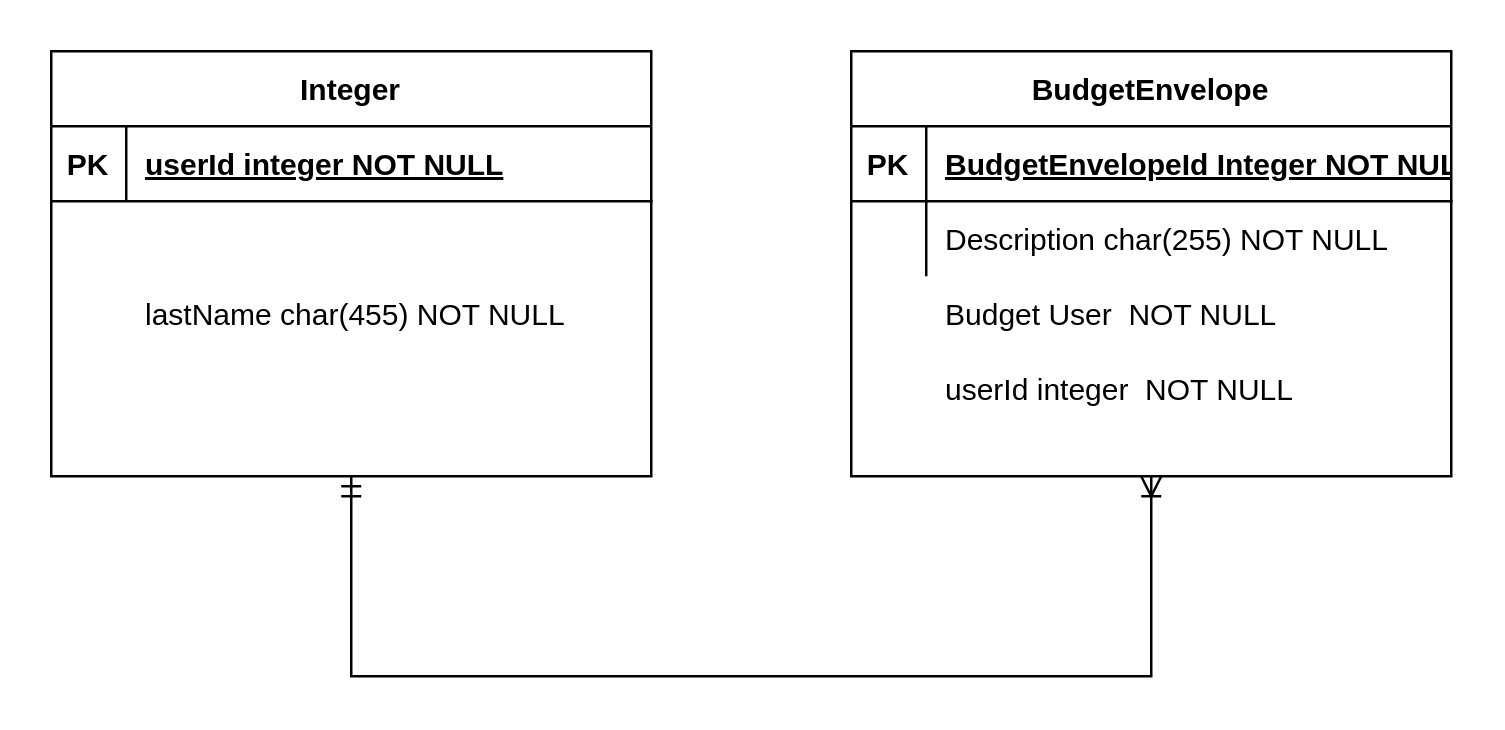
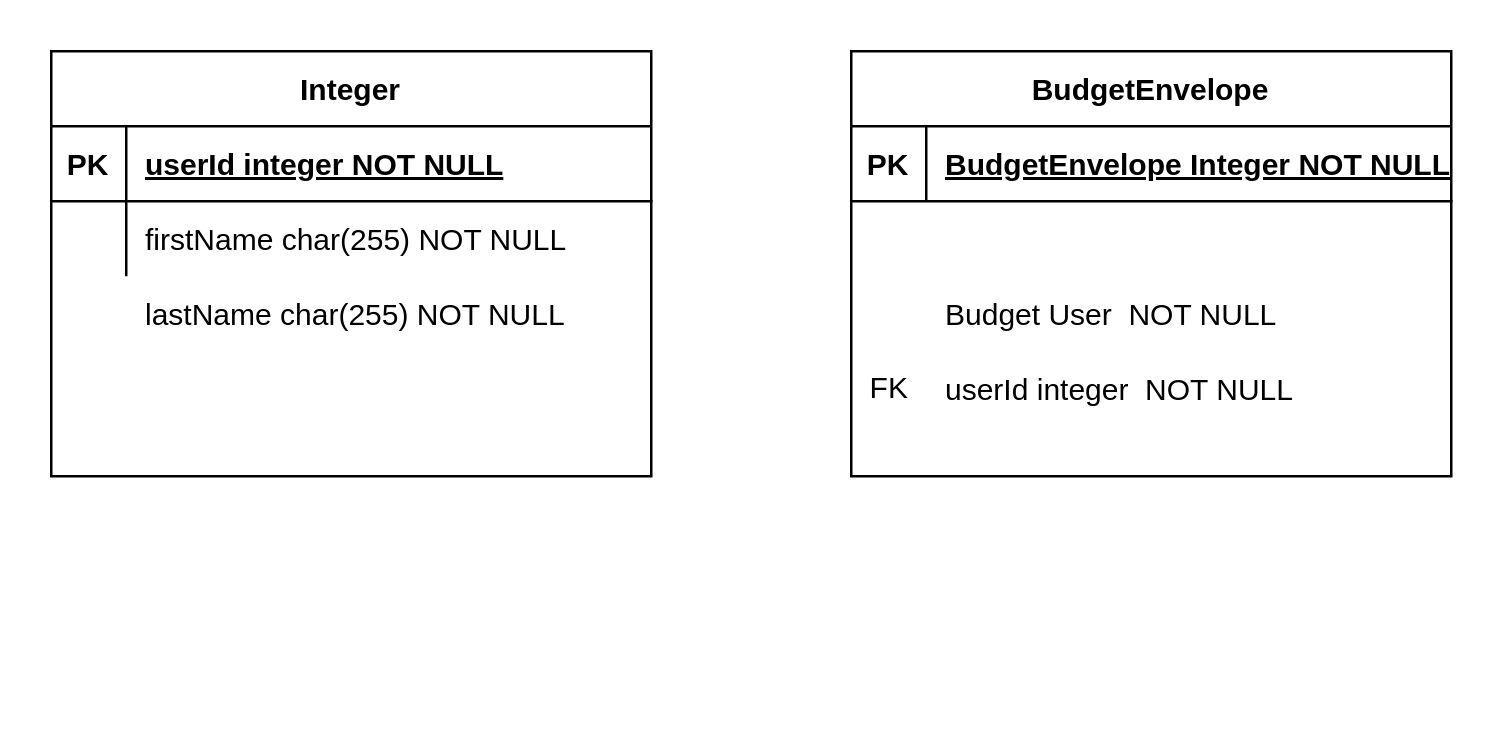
  <mxCell id="0" />
  <mxCell id="1" parent="0" />
- <mxCell id="2" value="" style="edgeStyle=orthogonalEdgeStyle;rounded=0;orthogonalLoop=1;jettySize=auto;html=1;endArrow=ERoneToMany;endFill=0;startArrow=ERmandOne;startFill=0;" edge="1" parent="1" source="3" target="11"><mxGeometry relative="1" as="geometry"><Array as="points"><mxPoint x="140" y="270" /><mxPoint x="460" y="270" /></Array></mxGeometry></mxCell>
  <mxCell id="3" value="Integer" style="shape=table;startSize=30;container=1;collapsible=1;childLayout=tableLayout;fixedRows=1;rowLines=0;fontStyle=1;align=center;resizeLast=1;" parent="1" vertex="1"><mxGeometry x="20" y="20" width="240" height="170" as="geometry" /></mxCell>
  <mxCell id="4" value="" style="shape=partialRectangle;collapsible=0;dropTarget=0;pointerEvents=0;fillColor=none;points=[[0,0.5],[1,0.5]];portConstraint=eastwest;top=0;left=0;right=0;bottom=1;" parent="3" vertex="1"><mxGeometry y="30" width="240" height="30" as="geometry" /></mxCell>
  <mxCell id="5" value="PK" style="shape=partialRectangle;overflow=hidden;connectable=0;fillColor=none;top=0;left=0;bottom=0;right=0;fontStyle=1;" parent="4" vertex="1"><mxGeometry width="30" height="30" as="geometry" /></mxCell>
  <mxCell id="6" value="userId integer NOT NULL " style="shape=partialRectangle;overflow=hidden;connectable=0;fillColor=none;top=0;left=0;bottom=0;right=0;align=left;spacingLeft=6;fontStyle=5;" parent="4" vertex="1"><mxGeometry x="30" width="210" height="30" as="geometry" /></mxCell>
  <mxCell id="7" value="" style="shape=partialRectangle;collapsible=0;dropTarget=0;pointerEvents=0;fillColor=none;points=[[0,0.5],[1,0.5]];portConstraint=eastwest;top=0;left=0;right=0;bottom=0;" parent="3" vertex="1"><mxGeometry y="60" width="240" height="30" as="geometry" /></mxCell>
  <mxCell id="8" value="" style="shape=partialRectangle;overflow=hidden;connectable=0;fillColor=none;top=0;left=0;bottom=0;right=0;" parent="7" vertex="1"><mxGeometry width="30" height="30" as="geometry" /></mxCell>
- <mxCell id="10" value="lastName char(455) NOT NULL" style="shape=partialRectangle;overflow=hidden;connectable=0;fillColor=none;top=0;left=0;bottom=0;right=0;align=left;spacingLeft=6;" vertex="1" parent="1"><mxGeometry x="50" y="110" width="350" height="30" as="geometry" /></mxCell>
+ <mxCell id="9" value="firstName char(255) NOT NULL" style="shape=partialRectangle;overflow=hidden;connectable=0;fillColor=none;top=0;left=0;bottom=0;right=0;align=left;spacingLeft=6;" parent="7" vertex="1"><mxGeometry x="30" width="210" height="30" as="geometry" /></mxCell>
+ <mxCell id="10" value="lastName char(255) NOT NULL" style="shape=partialRectangle;overflow=hidden;connectable=0;fillColor=none;top=0;left=0;bottom=0;right=0;align=left;spacingLeft=6;" vertex="1" parent="1"><mxGeometry x="50" y="110" width="350" height="30" as="geometry" /></mxCell>
  <mxCell id="11" value="BudgetEnvelope" style="shape=table;startSize=30;container=1;collapsible=1;childLayout=tableLayout;fixedRows=1;rowLines=0;fontStyle=1;align=center;resizeLast=1;" vertex="1" parent="1"><mxGeometry x="340" y="20" width="240" height="170" as="geometry" /></mxCell>
  <mxCell id="12" value="" style="shape=partialRectangle;collapsible=0;dropTarget=0;pointerEvents=0;fillColor=none;points=[[0,0.5],[1,0.5]];portConstraint=eastwest;top=0;left=0;right=0;bottom=1;" vertex="1" parent="11"><mxGeometry y="30" width="240" height="30" as="geometry" /></mxCell>
  <mxCell id="13" value="PK" style="shape=partialRectangle;overflow=hidden;connectable=0;fillColor=none;top=0;left=0;bottom=0;right=0;fontStyle=1;" vertex="1" parent="12"><mxGeometry width="30" height="30" as="geometry" /></mxCell>
- <mxCell id="14" value="BudgetEnvelopeId Integer NOT NULL " style="shape=partialRectangle;overflow=hidden;connectable=0;fillColor=none;top=0;left=0;bottom=0;right=0;align=left;spacingLeft=6;fontStyle=5;" vertex="1" parent="12"><mxGeometry x="30" width="210" height="30" as="geometry" /></mxCell>
+ <mxCell id="14" value="BudgetEnvelope Integer NOT NULL " style="shape=partialRectangle;overflow=hidden;connectable=0;fillColor=none;top=0;left=0;bottom=0;right=0;align=left;spacingLeft=6;fontStyle=5;" vertex="1" parent="12"><mxGeometry x="30" width="210" height="30" as="geometry" /></mxCell>
  <mxCell id="15" value="" style="shape=partialRectangle;collapsible=0;dropTarget=0;pointerEvents=0;fillColor=none;points=[[0,0.5],[1,0.5]];portConstraint=eastwest;top=0;left=0;right=0;bottom=0;" vertex="1" parent="11"><mxGeometry y="60" width="240" height="30" as="geometry" /></mxCell>
  <mxCell id="16" value="" style="shape=partialRectangle;overflow=hidden;connectable=0;fillColor=none;top=0;left=0;bottom=0;right=0;" vertex="1" parent="15"><mxGeometry width="30" height="30" as="geometry" /></mxCell>
- <mxCell id="17" value="Description char(255) NOT NULL" style="shape=partialRectangle;overflow=hidden;connectable=0;fillColor=none;top=0;left=0;bottom=0;right=0;align=left;spacingLeft=6;" vertex="1" parent="15"><mxGeometry x="30" width="210" height="30" as="geometry" /></mxCell>
  <mxCell id="18" value="Budget User  NOT NULL" style="shape=partialRectangle;overflow=hidden;connectable=0;fillColor=none;top=0;left=0;bottom=0;right=0;align=left;spacingLeft=6;" vertex="1" parent="1"><mxGeometry x="370" y="110" width="210" height="30" as="geometry" /></mxCell>
  <mxCell id="19" value="userId integer  NOT NULL" style="shape=partialRectangle;overflow=hidden;connectable=0;fillColor=none;top=0;left=0;bottom=0;right=0;align=left;spacingLeft=6;" vertex="1" parent="1"><mxGeometry x="370" y="140" width="210" height="30" as="geometry" /></mxCell>
+ <mxCell id="20" value="FK" style="text;html=1;align=center;verticalAlign=middle;resizable=0;points=[];autosize=1;" vertex="1" parent="1"><mxGeometry x="340" y="145" width="30" height="20" as="geometry" /></mxCell>
